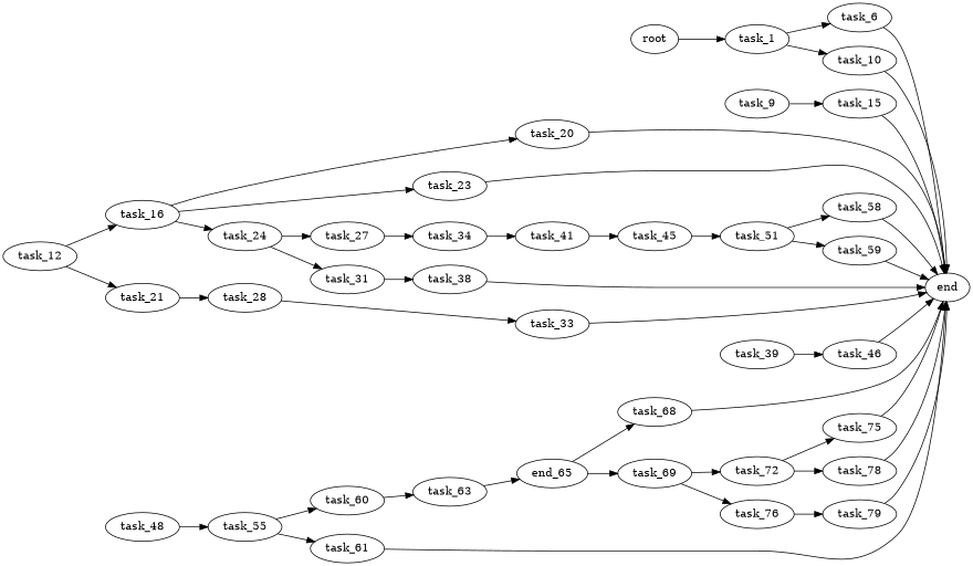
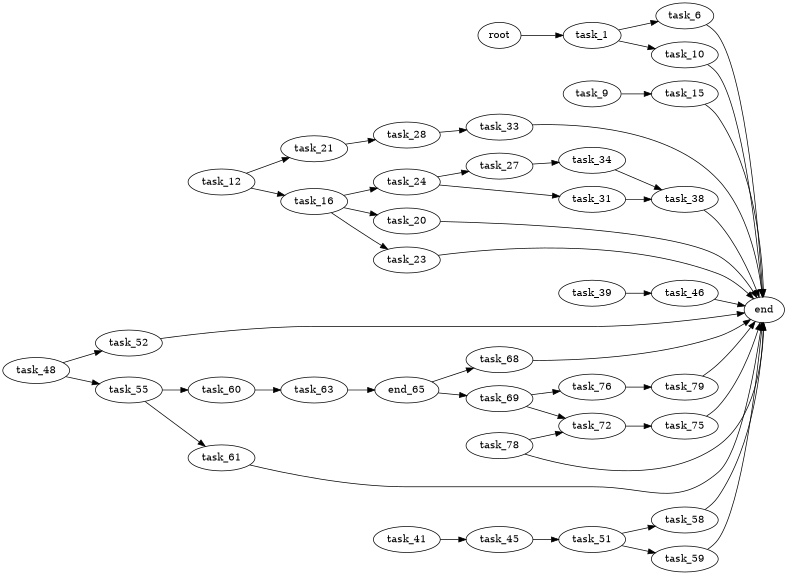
  digraph {
    rankdir=LR
    root
    task_1
    task_6
    task_10
    end
    task_9
    task_15
    task_12
    task_16
    task_21
    task_20
    task_23
    task_24
    task_28
    task_27
    task_31
    task_33
    task_34
    task_38
    task_41
    task_39
    task_46
    task_45
    task_51
    task_48
+   task_52
    task_55
    task_58
    task_59
    task_60
    task_61
    task_63
    n33 [label=end_65]
    task_68
    task_69
    task_72
    task_76
    task_75
    task_78
    task_79
    root -> task_1
    task_1 -> task_6
    task_1 -> task_10
    task_6 -> end
    task_10 -> end
    task_9 -> task_15
    task_15 -> end
    task_12 -> task_16
    task_12 -> task_21
    task_16 -> task_20
    task_16 -> task_23
    task_16 -> task_24
    task_21 -> task_28
    task_20 -> end
    task_23 -> end
    task_24 -> task_27
    task_24 -> task_31
    task_28 -> task_33
    task_27 -> task_34
    task_31 -> task_38
    task_33 -> end
-   task_34 -> task_41
+   task_34 -> task_38
    task_38 -> end
    task_41 -> task_45
    task_39 -> task_46
    task_46 -> end
    task_45 -> task_51
    task_51 -> task_58
    task_51 -> task_59
+   task_48 -> task_52
    task_48 -> task_55
+   task_52 -> end
    task_55 -> task_60
    task_55 -> task_61
    task_58 -> end
    task_59 -> end
    task_60 -> task_63
    task_61 -> end
    task_63 -> n33
    n33 -> task_68
    n33 -> task_69
    task_68 -> end
    task_69 -> task_72
    task_69 -> task_76
    task_72 -> task_75
-   task_72 -> task_78
+   task_78 -> task_72
    task_76 -> task_79
    task_75 -> end
    task_78 -> end
    task_79 -> end
  }
